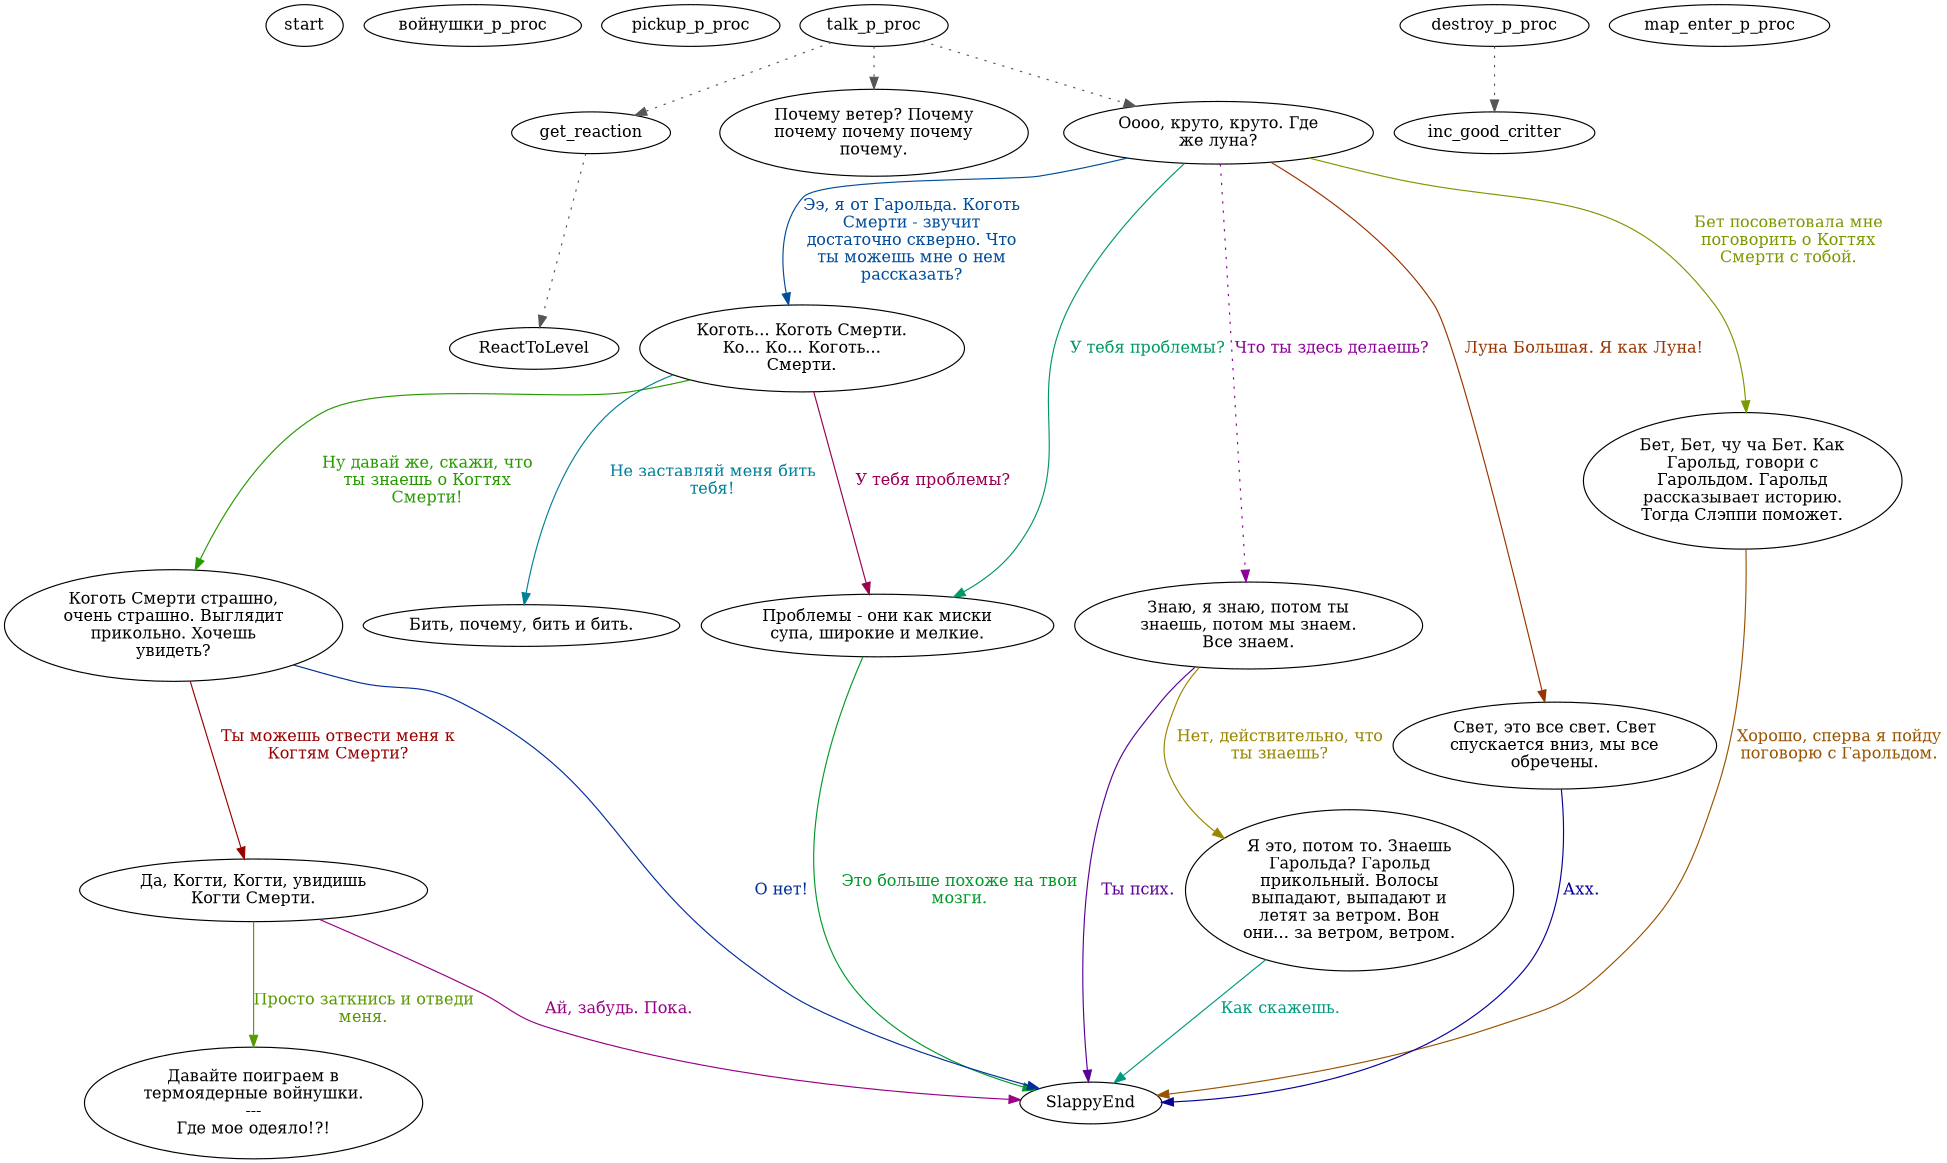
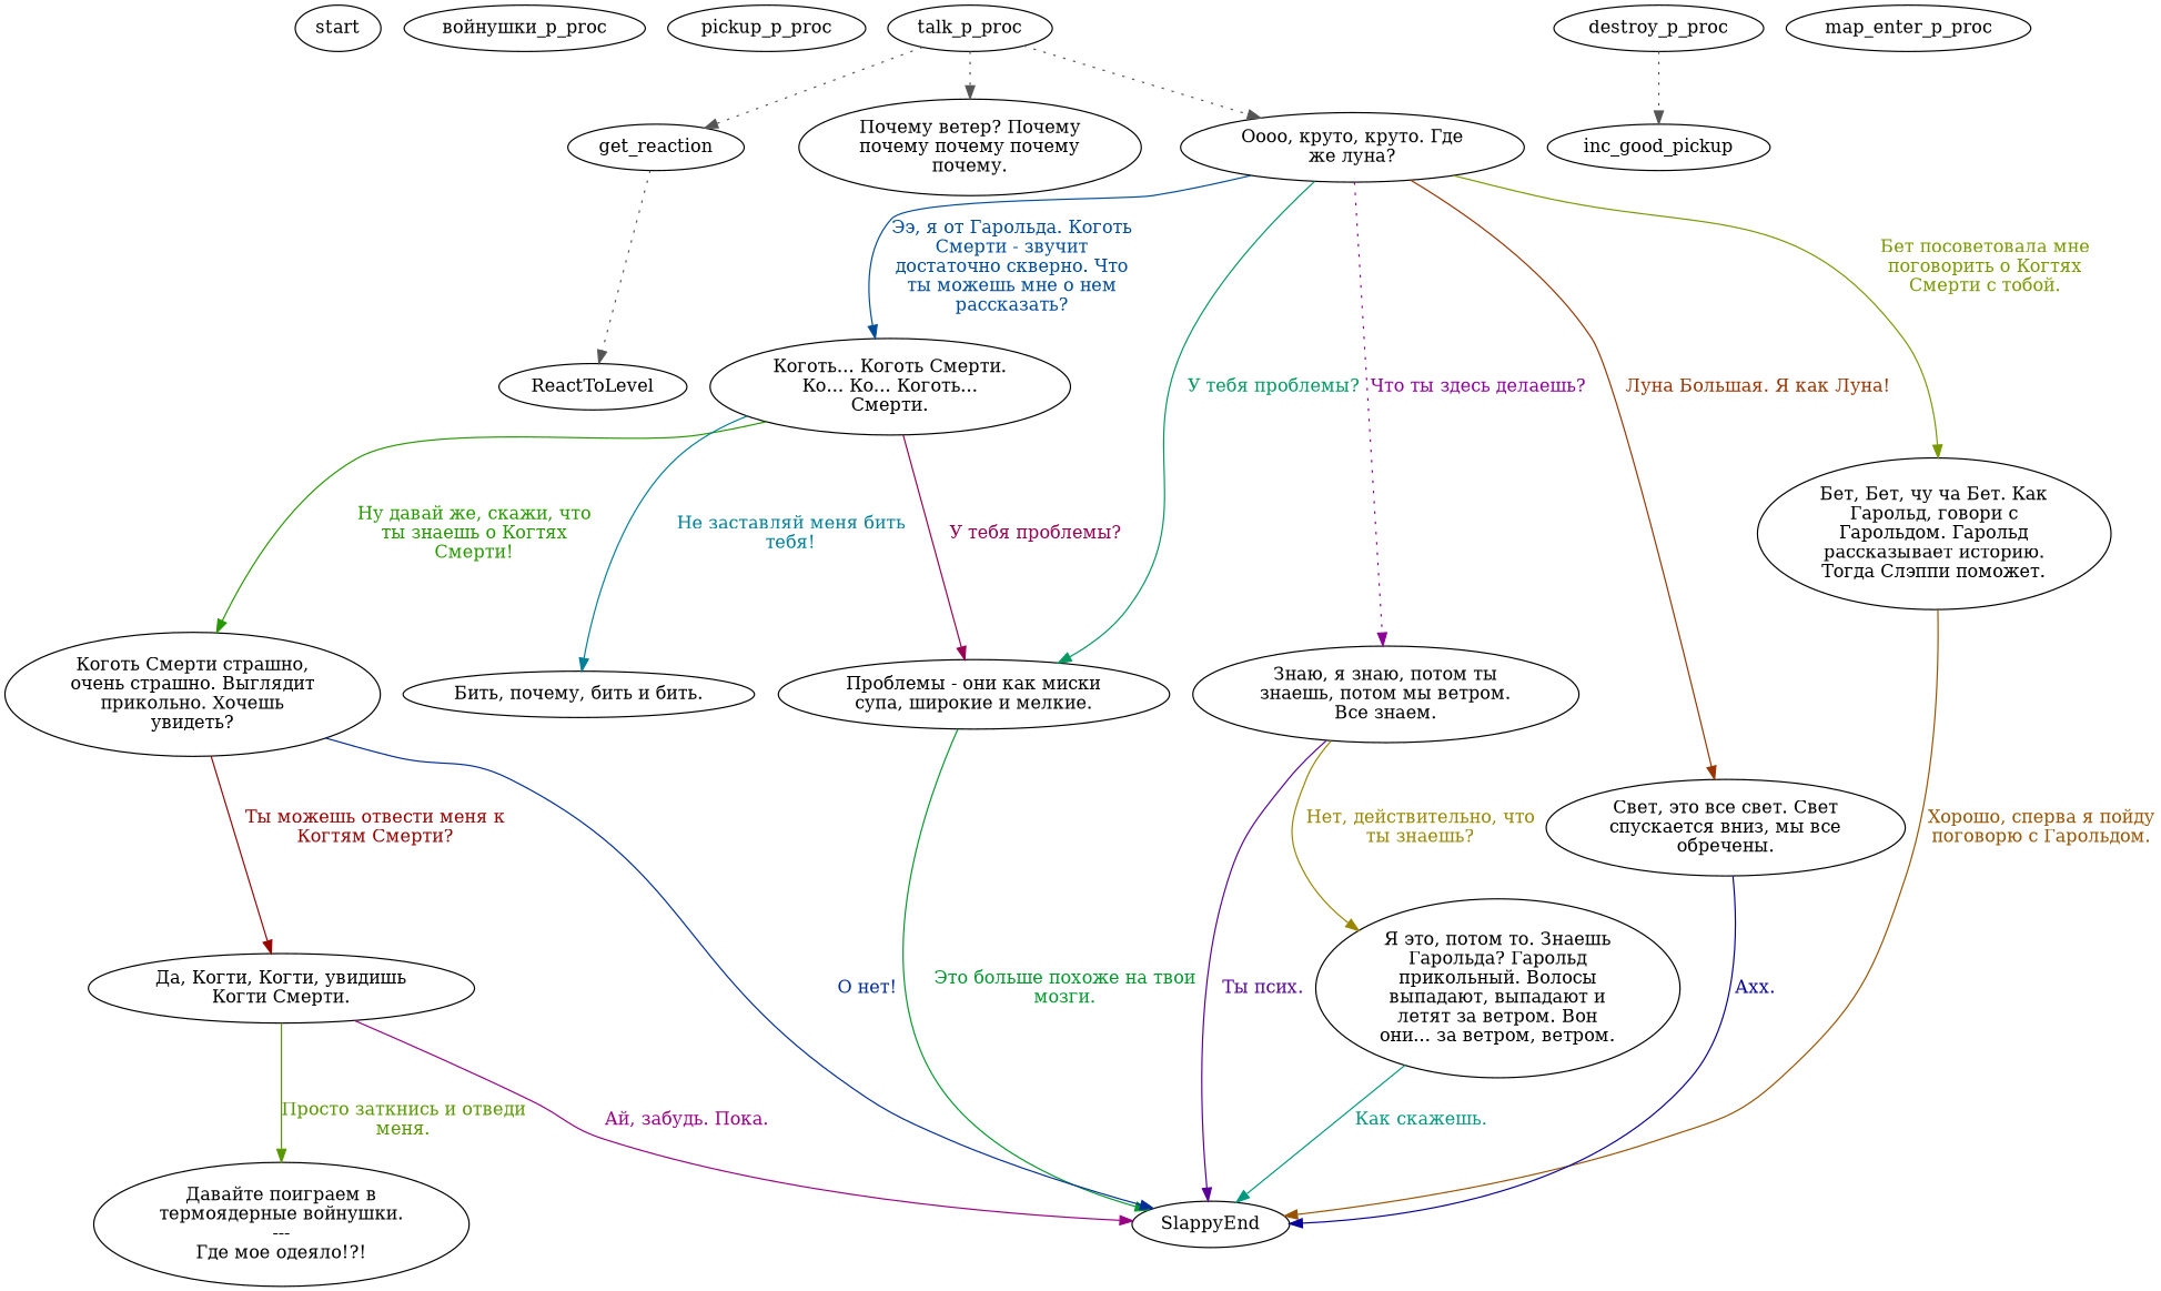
  digraph {
    node [color="#000000" fillcolor="#FFFFFF" style=filled]
    edge [color="#555555"]
    start
    n2 [label="войнушки_p_proc"]
    pickup_p_proc
    talk_p_proc
    get_reaction
    n6 [label="Почему ветер? Почему\nпочему почему почему\nпочему."]
    n7 [label="Оооо, круто, круто. Где\nже луна?"]
    ReactToLevel
    n9 [label="Коготь... Коготь Смерти.\nКо... Ко... Коготь...\nСмерти."]
    n10 [label="Бет, Бет, чу ча Бет. Как\nГарольд, говори с\nГарольдом. Гарольд\nрассказывает историю.\nТогда Слэппи поможет."]
-   n11 [label="Знаю, я знаю, потом ты\nзнаешь, потом мы знаем.\nВсе знаем."]
+   n11 [label="Знаю, я знаю, потом ты\nзнаешь, потом мы ветром.\nВсе знаем."]
    n12 [label="Проблемы - они как миски\nсупа, широкие и мелкие."]
    n13 [label="Свет, это все свет. Свет\nспускается вниз, мы все\nобречены."]
    n14 [label="Коготь Смерти страшно,\nочень страшно. Выглядит\nприкольно. Хочешь\nувидеть?"]
    n15 [label="Бить, почему, бить и бить."]
    SlappyEnd
    n17 [label="Я это, потом то. Знаешь\nГарольда? Гарольд\nприкольный. Волосы\nвыпадают, выпадают и\nлетят за ветром. Вон\nони... за ветром, ветром."]
    destroy_p_proc
-   inc_good_critter
+   inc_good_critter [label=inc_good_pickup]
    map_enter_p_proc
    n21 [label="Да, Когти, Когти, увидишь\nКогти Смерти."]
    n22 [label="Давайте поиграем в\nтермоядерные войнушки.\n---\nГде мое одеяло!?!"]
    talk_p_proc -> get_reaction [style=dotted]
    talk_p_proc -> n6 [style=dotted]
    talk_p_proc -> n7 [style=dotted]
    get_reaction -> ReactToLevel [style=dotted]
    n7 -> n9 [color="#004C99" fontcolor="#004C99" label="Ээ, я от Гарольда. Коготь\nСмерти - звучит\nдостаточно скверно. Что\nты можешь мне о нем\nрассказать?"]
    n7 -> n10 [color="#799900" fontcolor="#799900" label="Бет посоветовала мне\nпоговорить о Когтях\nСмерти с тобой."]
    n7 -> n11 [color="#8C0099" fontcolor="#8C0099" label="Что ты здесь делаешь?" style=dotted]
    n7 -> n12 [color="#009960" fontcolor="#009960" label="У тебя проблемы?"]
    n7 -> n13 [color="#993300" fontcolor="#993300" label="Луна Большая. Я как Луна!"]
    n9 -> n12 [color="#990053" fontcolor="#990053" label="У тебя проблемы?"]
    n9 -> n14 [color="#269900" fontcolor="#269900" label="Ну давай же, скажи, что\nты знаешь о Когтях\nСмерти!"]
    n9 -> n15 [color="#008099" fontcolor="#008099" label="Не заставляй меня бить\nтебя!"]
    n10 -> SlappyEnd [color="#995300" fontcolor="#995300" label="Хорошо, сперва я пойду\nпоговорю с Гарольдом."]
    n11 -> SlappyEnd [color="#590099" fontcolor="#590099" label="Ты псих."]
    n11 -> n17 [color="#998600" fontcolor="#998600" label="Нет, действительно, что\nты знаешь?"]
    n12 -> SlappyEnd [color="#00992C" fontcolor="#00992C" label="Это больше похоже на твои\nмозги."]
    n13 -> SlappyEnd [color="#060099" fontcolor="#060099" label="Ахх."]
    n14 -> SlappyEnd [color="#002D99" fontcolor="#002D99" label="О нет!"]
    n14 -> n21 [color="#990000" fontcolor="#990000" label="Ты можешь отвести меня к\nКогтям Смерти?"]
    n17 -> SlappyEnd [color="#00997F" fontcolor="#00997F" label="Как скажешь."]
    destroy_p_proc -> inc_good_critter [style=dotted]
    n21 -> SlappyEnd [color="#990086" fontcolor="#990086" label="Ай, забудь. Пока."]
    n21 -> n22 [color="#599900" fontcolor="#599900" label="Просто заткнись и отведи\nменя."]
  }
